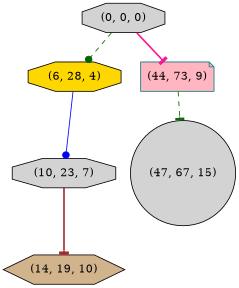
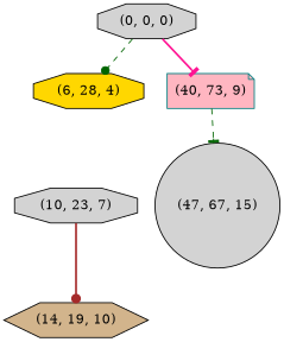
  digraph {
    node [color=black fillcolor=lightgrey shape=octagon style=filled]
    edge [arrowhead=tee color=darkgreen style=dashed]
    "(6, 28, 4)" [fillcolor=gold]
    "(0, 0, 0)"
-   "(40, 73, 9)" [color=teal fillcolor=lightpink shape=note label="(44, 73, 9)"]
+   "(40, 73, 9)" [color=teal fillcolor=lightpink shape=note]
    "(10, 23, 7)"
    "(47, 67, 15)" [shape=circle]
    "(14, 19, 10)" [fillcolor=tan shape=hexagon]
-   "(6, 28, 4)" -> "(10, 23, 7)" [arrowhead=dot color=blue style=solid]
    "(0, 0, 0)" -> "(6, 28, 4)" [arrowhead=dot]
    "(0, 0, 0)" -> "(40, 73, 9)" [color=deeppink style=bold]
    "(40, 73, 9)" -> "(47, 67, 15)"
-   "(10, 23, 7)" -> "(14, 19, 10)" [color=brown style=bold]
+   "(10, 23, 7)" -> "(14, 19, 10)" [arrowhead=dot color=brown style=bold]
  }
